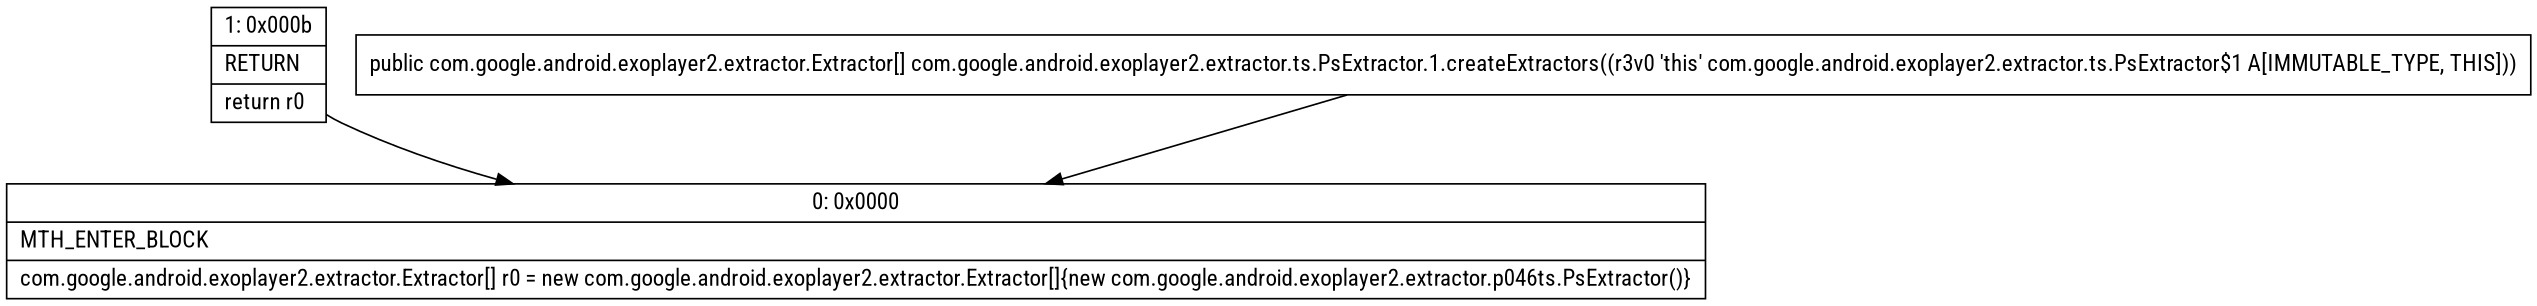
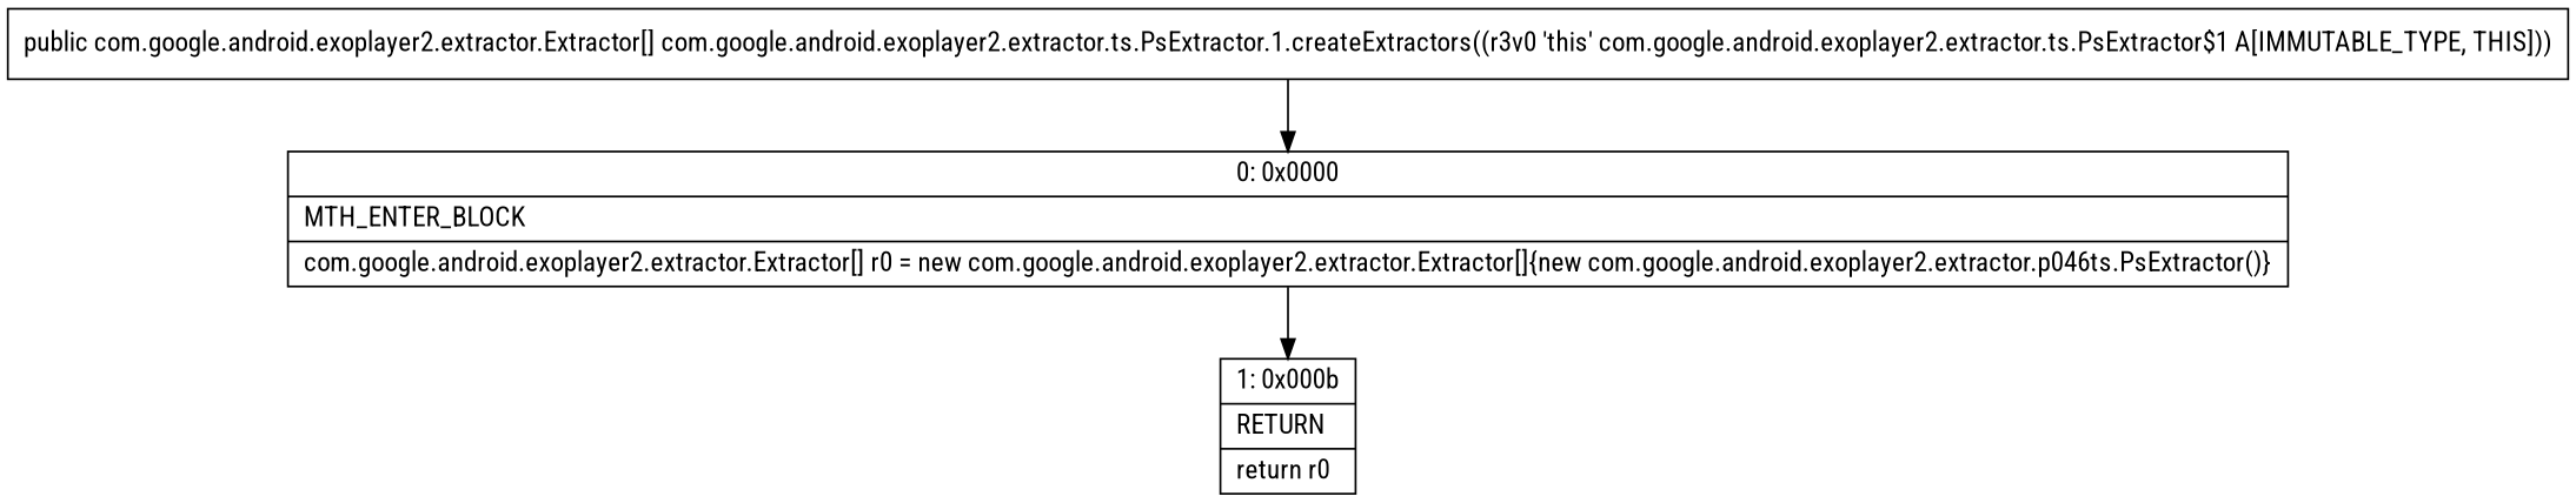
  digraph {
    fontname="Roboto Condensed"
    node [shape=record fontname="Roboto Condensed"]
    edge [fontname="Roboto Condensed"]
    n1 [label="{0\:\ 0x0000|MTH_ENTER_BLOCK\l|com.google.android.exoplayer2.extractor.Extractor[] r0 = new com.google.android.exoplayer2.extractor.Extractor[]\{new com.google.android.exoplayer2.extractor.p046ts.PsExtractor()\}\l}"]
    n2 [label="{1\:\ 0x000b|RETURN\l|return r0\l}"]
    n3 [label="{public com.google.android.exoplayer2.extractor.Extractor[] com.google.android.exoplayer2.extractor.ts.PsExtractor.1.createExtractors((r3v0 'this' com.google.android.exoplayer2.extractor.ts.PsExtractor$1 A[IMMUTABLE_TYPE, THIS])) }"]
-   n2 -> n1
+   n1 -> n2
    n3 -> n1
  }
